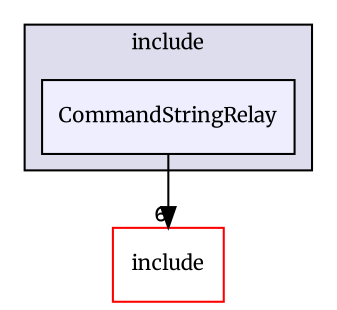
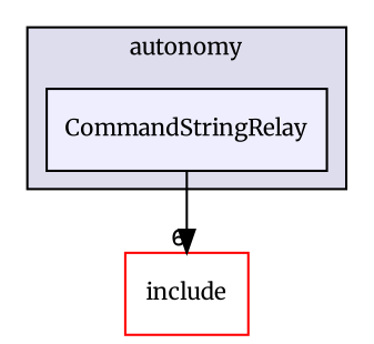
  digraph {
    compound=true
    fontname=Merriweather
    node [fontname=Merriweather fontsize=10 shape=box style=filled]
    n1 [fillcolor="#eeeeff" label=CommandStringRelay pencolor=black]
    n2 [color=red fillcolor=white label=include]
    subgraph cluster_1 {
      bgcolor="#ddddee"
      fontsize=10
-     label=include
+     label=autonomy
      pencolor=black
      n1
    }
    n1 -> n2 [headlabel=6 labeldistance=1.5 labelfontname=Helvetica labelfontsize=10 fontname=Merriweather]
  }
